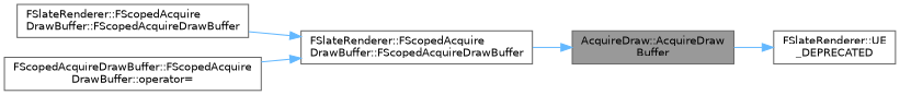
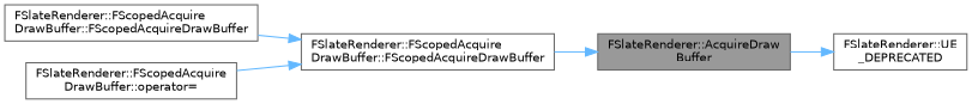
  digraph {
    rankdir=RL
    node [color=grey40 fillcolor=white fontname=Helvetica fontsize=10 shape=box style=filled]
    edge [color=steelblue1 dir=back fontname=Helvetica fontsize=10 labelfontname=Helvetica labelfontsize=10 style=solid]
-   n1 [color=gray40 fillcolor=grey60 fontcolor=black height=0.2 label="AcquireDraw::AcquireDraw\lBuffer" width=0.4]
+   n1 [color=gray40 fillcolor=grey60 fontcolor=black height=0.2 label="FSlateRenderer::AcquireDraw\lBuffer" width=0.4]
    n2 [height=0.2 label="FSlateRenderer::FScopedAcquire\lDrawBuffer::FScopedAcquireDrawBuffer" width=0.4]
    n3 [height=0.2 label="FSlateRenderer::FScopedAcquire\lDrawBuffer::FScopedAcquireDrawBuffer" width=0.4]
-   n4 [height=0.2 label="FScopedAcquireDrawBuffer::FScopedAcquire\lDrawBuffer::operator=" width=0.4]
+   n4 [height=0.2 label="FSlateRenderer::FScopedAcquire\lDrawBuffer::operator=" width=0.4]
    n5 [height=0.2 label="FSlateRenderer::UE\l_DEPRECATED" width=0.4]
    n1 -> n2
    n2 -> n3
    n2 -> n4
    n5 -> n1
  }
